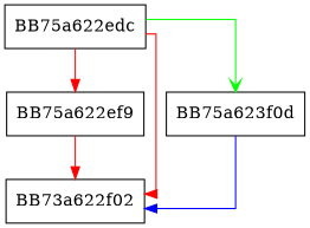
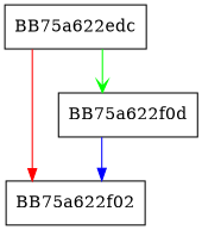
  digraph {
    splines=ortho
    node [shape=box]
    edge [arrowhead=normal color=red]
    BB75a622edc
-   BB75a622f02 [label=BB73a622f02]
-   BB75a622ef9
-   BB75a622f0d [label=BB75a623f0d]
+   BB75a622f02
+   BB75a622f0d
    BB75a622edc -> BB75a622f02
-   BB75a622edc -> BB75a622ef9
    BB75a622edc -> BB75a622f0d [arrowhead=vee color=green]
-   BB75a622ef9 -> BB75a622f02
    BB75a622f0d -> BB75a622f02 [color=blue]
  }
